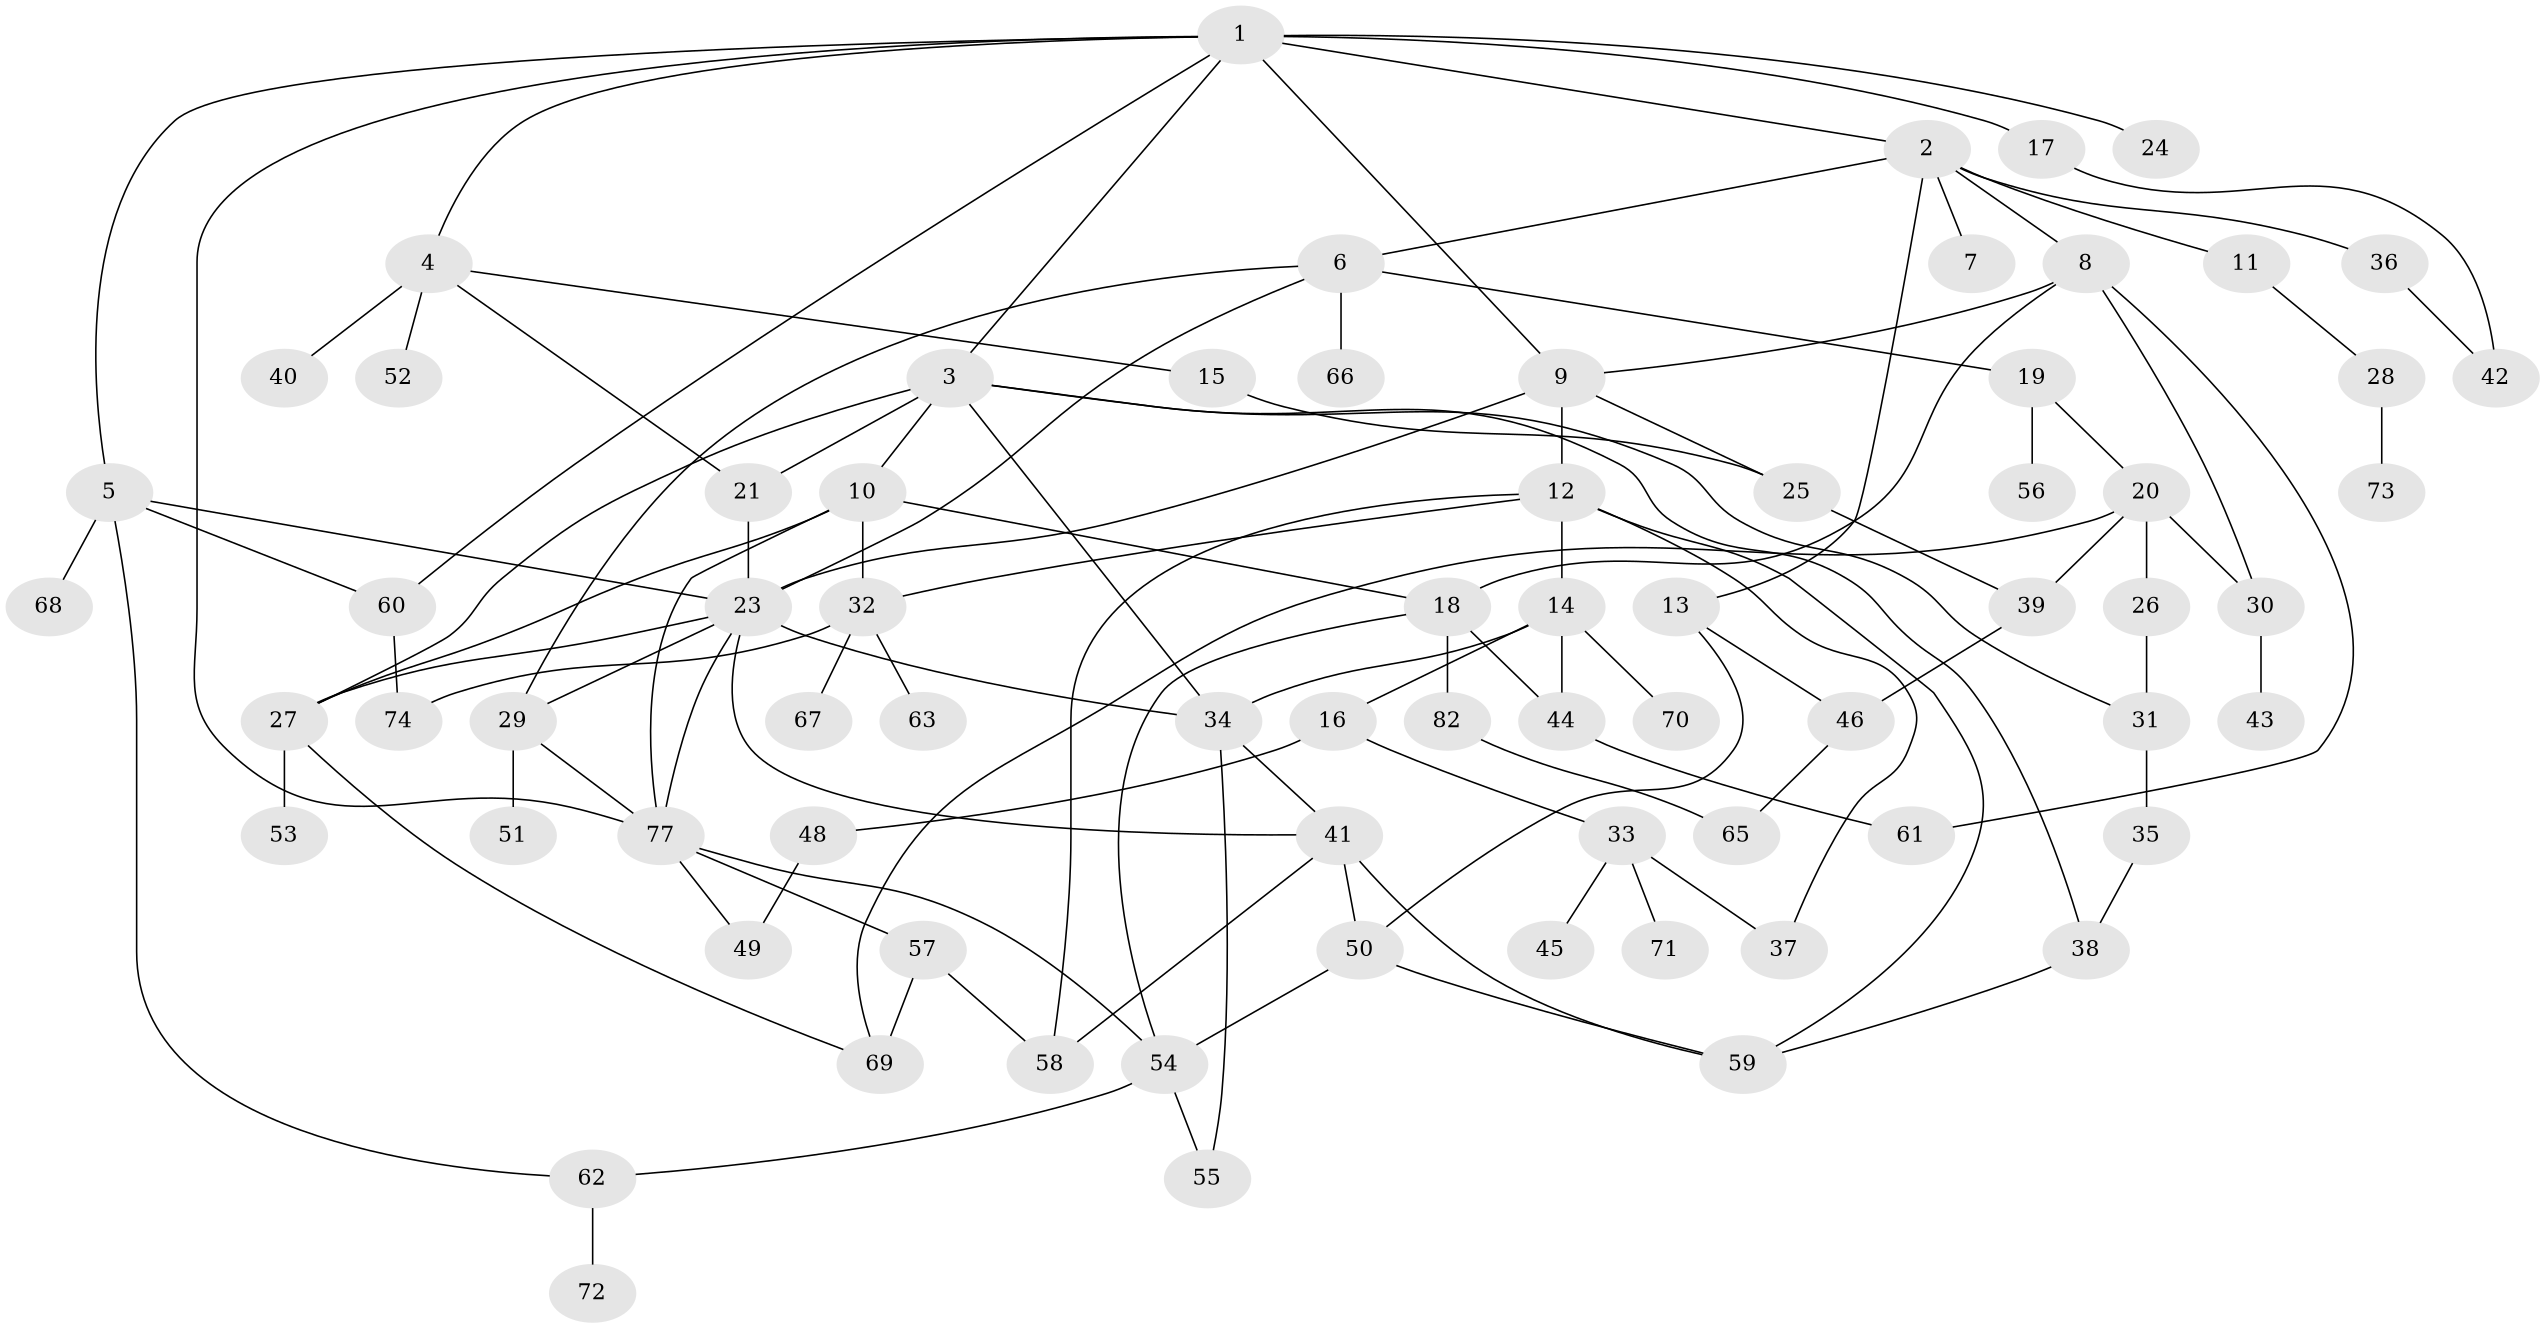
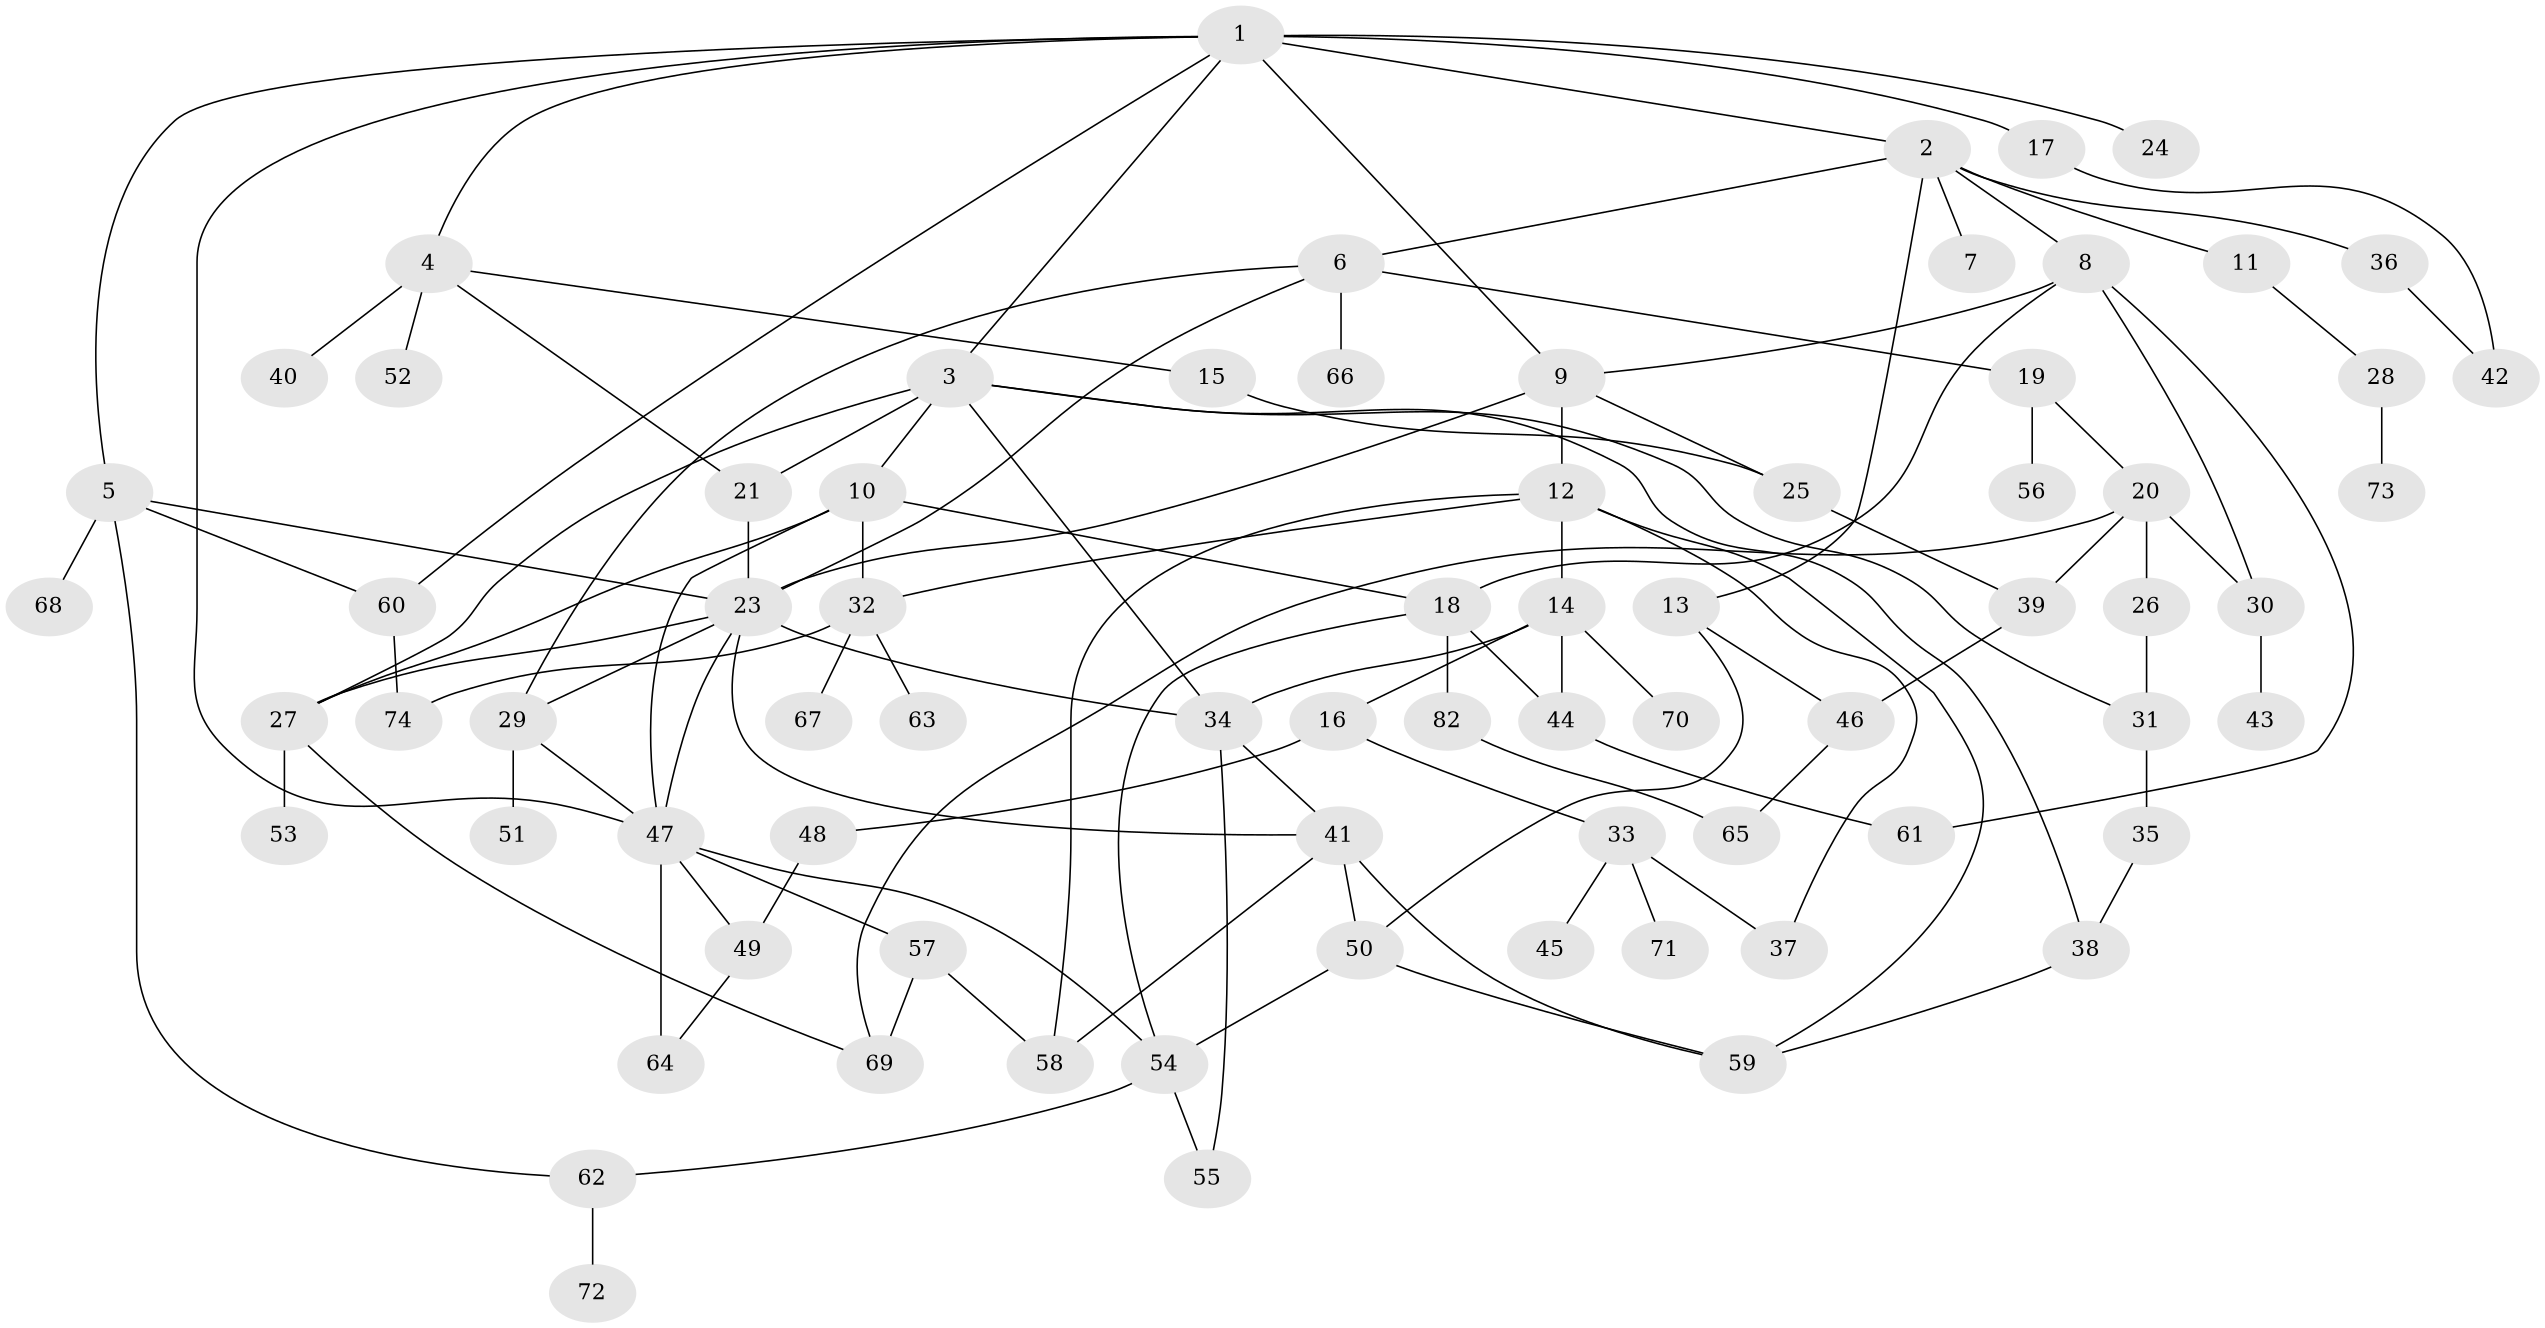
  graph {
    node [color=gray90 style=filled]
    edge [weight=1.0]
    1
    2
    3
    4
    5
    9
    17
    24
-   47 [label=77]
+   47
    60
    6
    7
    8
    11
    13
    36
    10
    21
    27
    31
    34
    38
    15
    40
    52
    23
    62
    68
    12
    25
    42
    54
    49
    57
+   64
    74
    19
    29
    66
    18
    30
    61
    28
    46
    50
    32
    69
    53
    35
    41
    55
    59
    72
    20
    56
    51
    44
    n58 [label=82]
    43
    14
    37
    58
    39
    63
    67
    73
    16
    70
    65
    33
    48
    45
    71
    26
    1 -- 2
    1 -- 3
    1 -- 4
    1 -- 5
    1 -- 9
    1 -- 17 [weight=2.0]
    1 -- 24
    1 -- 47
    1 -- 60
    2 -- 6
    2 -- 7
    2 -- 8
    2 -- 11
    2 -- 13
    2 -- 36
    3 -- 10
    3 -- 21
    3 -- 27
    3 -- 31
    3 -- 34
    3 -- 38
    4 -- 21
    4 -- 15
    4 -- 40 [weight=2.0]
    4 -- 52
    5 -- 60
    5 -- 23
    5 -- 62
    5 -- 68
    9 -- 23
    9 -- 12
    9 -- 25
    17 -- 42 [weight=2.0]
    47 -- 54
    47 -- 49
    47 -- 57
+   47 -- 64 [weight=4.0]
    60 -- 74
    6 -- 23
    6 -- 19
    6 -- 29
    6 -- 66
    8 -- 9
    8 -- 18
    8 -- 30
    8 -- 61
    11 -- 28
    13 -- 46
    13 -- 50
    36 -- 42
    10 -- 47
    10 -- 27
    10 -- 18
    10 -- 32
    21 -- 23
    27 -- 69
    27 -- 53 [weight=2.0]
    31 -- 35
    34 -- 41
    34 -- 55
    38 -- 59
    15 -- 25
    23 -- 47
    23 -- 27
    23 -- 34
    23 -- 29
    23 -- 41
    62 -- 72
    12 -- 32
    12 -- 59
    12 -- 14
    12 -- 37
    12 -- 58
    25 -- 39
    54 -- 62
    54 -- 55
+   49 -- 64
    57 -- 69 [weight=2.0]
    57 -- 58
    19 -- 20
    19 -- 56
    29 -- 47
    29 -- 51 [weight=2.0]
    18 -- 54
    18 -- 44
    18 -- n58
    30 -- 43
    28 -- 73
    46 -- 65
    50 -- 54
    50 -- 59
    32 -- 74
    32 -- 63
    32 -- 67
    35 -- 38
    41 -- 50
    41 -- 59
    41 -- 58
    20 -- 30
    20 -- 69
    20 -- 39
    20 -- 26
    44 -- 61
    n58 -- 65
    14 -- 34
    14 -- 44
    14 -- 16
    14 -- 70
    39 -- 46
    16 -- 33
    16 -- 48
    33 -- 37
    33 -- 45
    33 -- 71
    48 -- 49
    26 -- 31
  }
